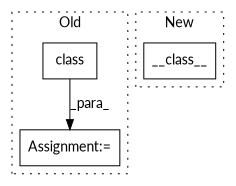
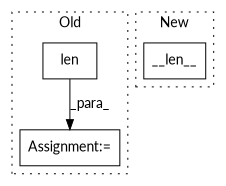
  digraph {
    fontname=Lato
    node [a=32 shape=box fontname=Lato]
-   n1 [l="4,1" label=class s="2037,2057"]
+   n1 [l="4,1" label=len s="2037,2057"]
    n2 [a=7 l=1 label="Assignment:=" s=2022]
-   n3 [l="10,1" label=__class__ s="2162,2188"]
+   n3 [l="10,1" label=__len__ s="2162,2188"]
    subgraph cluster_1 {
      label=Old
      style=dotted
      n1
      n2
    }
    subgraph cluster_2 {
      label=New
      style=dotted
      n3
    }
    n1 -> n2 [label=_para_ fontname=Lato]
  }
